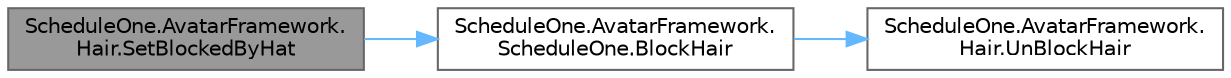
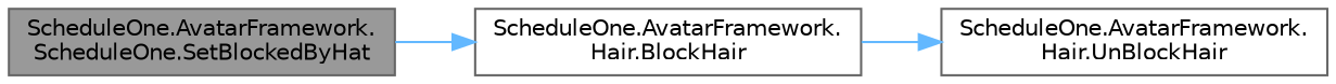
  digraph {
    rankdir=LR
    node [color=grey40 fillcolor=white fontname=Helvetica fontsize=10 shape=box style=filled]
    edge [color=steelblue1 fontname=Helvetica fontsize=10 labelfontname=Helvetica labelfontsize=10 style=solid]
-   n1 [color=gray40 fillcolor=grey60 fontcolor=black height=0.2 label="ScheduleOne.AvatarFramework.\lHair.SetBlockedByHat" width=0.4]
-   n2 [height=0.2 label="ScheduleOne.AvatarFramework.\lScheduleOne.BlockHair" width=0.4]
+   n1 [color=gray40 fillcolor=grey60 fontcolor=black height=0.2 label="ScheduleOne.AvatarFramework.\lScheduleOne.SetBlockedByHat" width=0.4]
+   n2 [height=0.2 label="ScheduleOne.AvatarFramework.\lHair.BlockHair" width=0.4]
    n3 [height=0.2 label="ScheduleOne.AvatarFramework.\lHair.UnBlockHair" width=0.4]
    n1 -> n2
    n2 -> n3
  }
